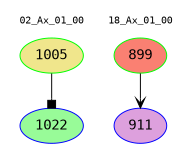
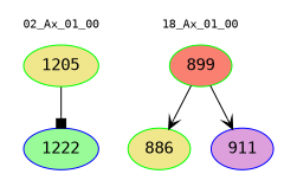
  digraph {
    fontname="DejaVu Sans Mono"
    node [color=green fillcolor=khaki fontname="DejaVu Sans Mono" style=filled]
    edge [arrowhead=vee color=black fontname="DejaVu Sans Mono"]
-   n1 [label=1005]
-   n2 [color=blue fillcolor=palegreen label=1022]
+   n1 [label=1205]
+   n2 [color=blue fillcolor=palegreen label=1222]
    n3 [fillcolor=salmon label=899]
+   n4 [label=886]
    n5 [color=blue fillcolor=plum label=911]
    subgraph cluster_1 {
      color=white
      fontsize=10
      label="02_Ax_01_00"
      n1
      n2
    }
    subgraph cluster_2 {
      color=white
      fontsize=10
      label="18_Ax_01_00"
      n3
+     n4
      n5
    }
    n1 -> n2 [arrowhead=box]
+   n3 -> n4
    n3 -> n5
  }
